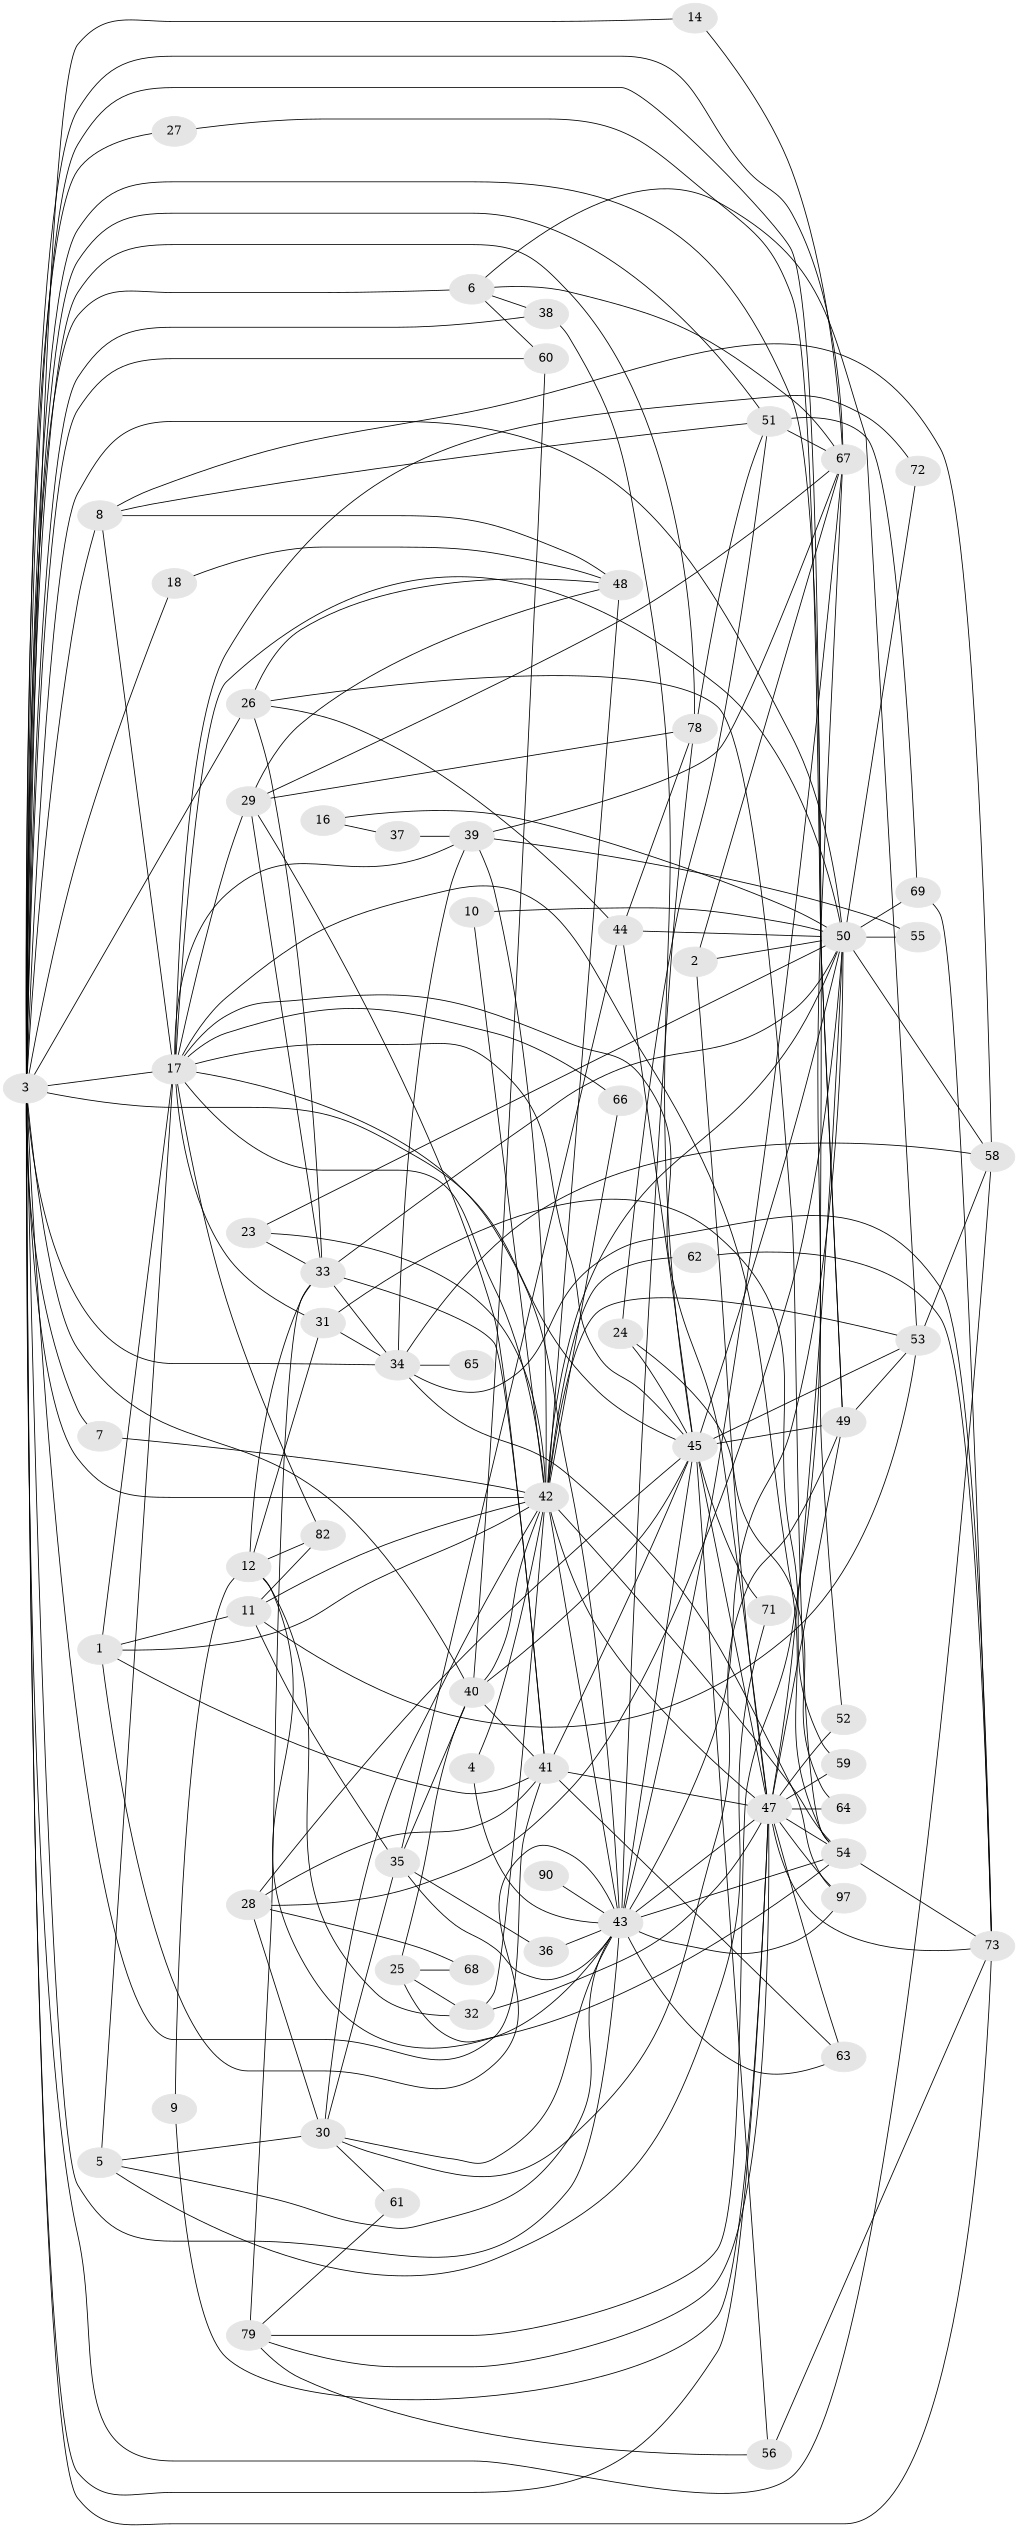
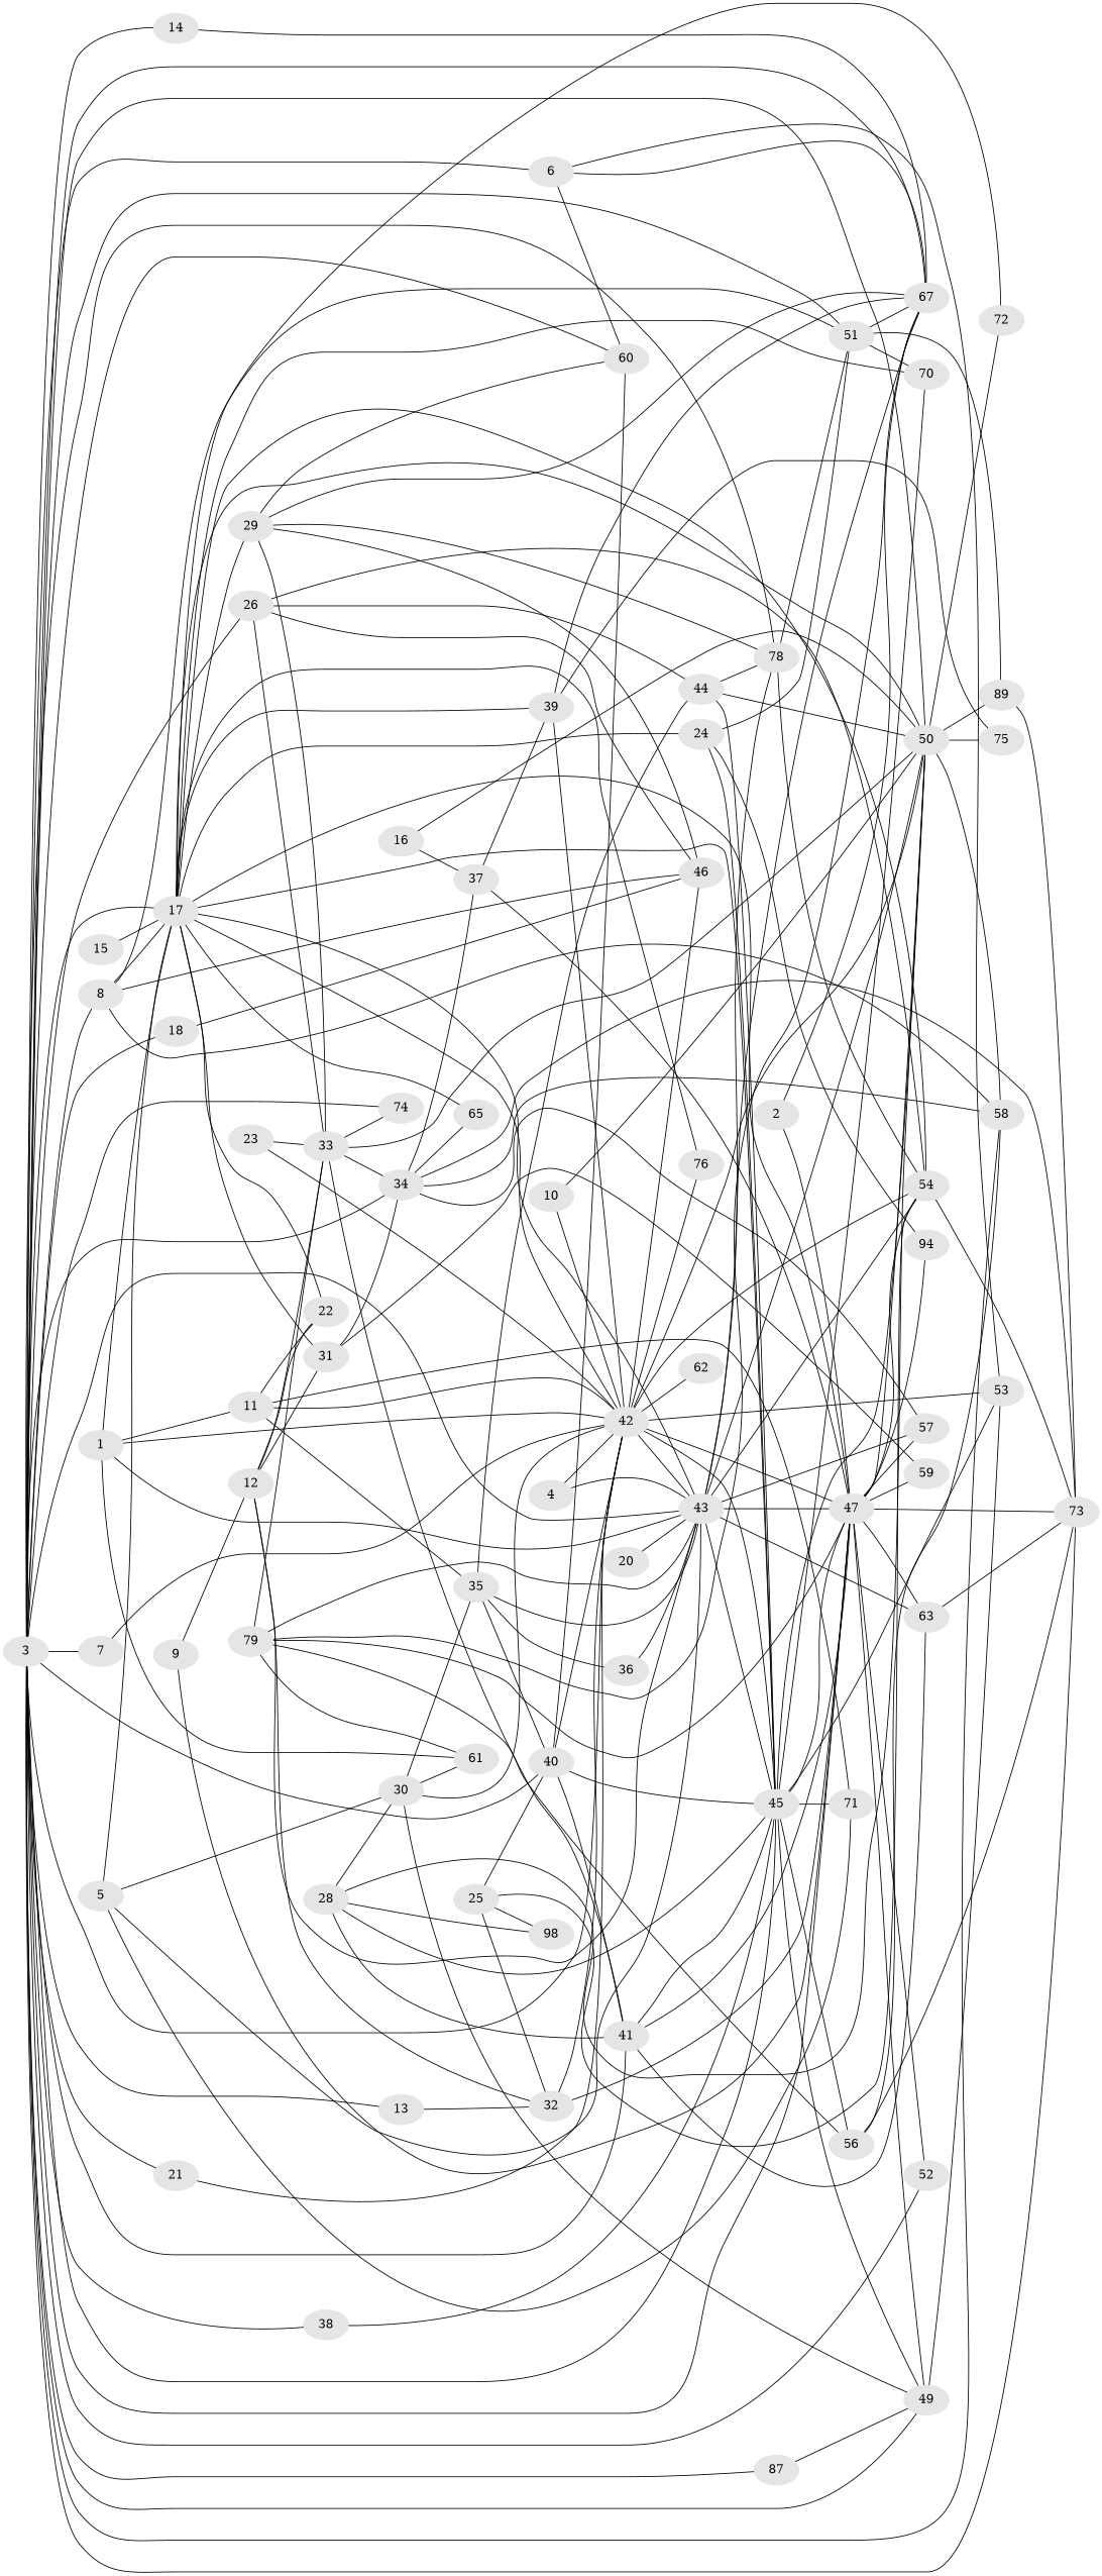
  graph {
    rankdir=LR
    node [color=gray90 style=filled]
    edge [weight=1.0]
    1
    11
    17
    41
    42
    43
    53
-   22 [label=82]
+   22
    35
    47
    50
    45
    31
    24
    29
    39
    54
    65
-   66
+   66 [label=76]
+   70
    72
    63
-   46 [label=48]
+   46
    62
    67
    n26 [label=78]
-   57 [label=97]
+   57
    2
    49
    52
    73
-   64
+   64 [label=94]
    59
    58
-   55
-   69
+   55 [label=75]
+   69 [label=89]
    3
    6
    7
    8
+   13
    14
    18
+   21
    26
-   27
+   27 [label=87]
    34
    38
    40
    51
    60
+   74
    32
    33
    44
    37
    71
    56
    4
    5
    30
    61
    9
    12
    10
    36
+   15
    16
    n69 [label=79]
-   20 [label=90]
+   20
    23
    25
-   68
+   68 [label=98]
    28
    1 -- 11
    1 -- 17
-   1 -- 41
+   1 -- 61
    1 -- 42
    1 -- 43
    11 -- 42
-   11 -- 53
+   11 -- 71
    11 -- 22
    11 -- 35
    17 -- 42 [weight=2.0]
    17 -- 43
    17 -- 22
    17 -- 47 [weight=2.0]
    17 -- 50
    17 -- 45
    17 -- 31
+   17 -- 24
    17 -- 29
    17 -- 39
    17 -- 54
+   17 -- 65
    17 -- 66
+   17 -- 70
    17 -- 72
    41 -- 47
    41 -- 45
    41 -- 63
    42 -- 43 [weight=3.0]
    42 -- 53
    42 -- 47 [weight=3.0]
    42 -- 50 [weight=2.0]
+   42 -- 45 [weight=2.0]
    42 -- 54
    42 -- 66
    42 -- 46
    42 -- 62
    43 -- 47 [weight=3.0]
    43 -- 50
    43 -- 45
    43 -- 54
    43 -- 63
    43 -- 67
    43 -- n26
    43 -- 57
-   53 -- 58
+   56 -- 58
    35 -- 43
    35 -- 40
    35 -- 44
    35 -- 36
    47 -- 50
    47 -- 54
    47 -- 63
    47 -- 57
    47 -- 49
    47 -- 52
    47 -- 73
    47 -- 64
    47 -- 59
    50 -- 72
    50 -- 58
    50 -- 55
    50 -- 69
    45 -- 53
    45 -- 47 [weight=2.0]
    45 -- 50
+   45 -- 70
    45 -- 49
    45 -- 71 [weight=2.0]
    45 -- 56
    31 -- 59
    31 -- 34
    24 -- 45
    24 -- 64
    24 -- 51
-   29 -- 41
+   29 -- 60
    29 -- 46
    29 -- 67
    29 -- n26
    29 -- 33
    39 -- 42
    39 -- 67
    39 -- 55
    54 -- 73
-   62 -- 73
+   63 -- 73
+   n26 -- 54
    n26 -- 51
    2 -- 47
-   2 -- 50
    2 -- 67
    49 -- 53
    69 -- 73
    3 -- 17 [weight=4.0]
    3 -- 41 [weight=2.0]
    3 -- 42 [weight=6.0]
    3 -- 43 [weight=3.0]
    3 -- 47 [weight=3.0]
    3 -- 50 [weight=4.0]
    3 -- 45 [weight=3.0]
    3 -- 67
    3 -- n26
    3 -- 49 [weight=2.0]
    3 -- 52
    3 -- 73
    3 -- 58
    3 -- 6
    3 -- 7 [weight=2.0]
    3 -- 8
+   3 -- 13
    3 -- 14
    3 -- 18
+   3 -- 21
    3 -- 26
    3 -- 27
    3 -- 34
    3 -- 38
    3 -- 40
    3 -- 51 [weight=2.0]
    3 -- 60
+   3 -- 74
    6 -- 53
    6 -- 67
-   6 -- 38
    6 -- 60
    7 -- 42
    8 -- 17
    8 -- 46
    8 -- 58
    8 -- 51
+   13 -- 32
    14 -- 67
    18 -- 46
+   21 -- 42
    26 -- 54
    26 -- 46
    26 -- 33
    26 -- 44
    27 -- 49
    34 -- 65
    34 -- 57
    34 -- 73
    34 -- 58
-   34 -- 39
+   34 -- 37
    38 -- 45
    40 -- 41
    40 -- 42
    40 -- 45
    40 -- 60
+   51 -- 70
    51 -- 67 [weight=2.0]
    51 -- 69
    32 -- 42 [weight=2.0]
    32 -- 47
    33 -- 41
    33 -- 50
    33 -- 34
+   33 -- 74
    44 -- 50
    44 -- 45
    44 -- n26
+   37 -- 47
    37 -- 39
    56 -- 73
    4 -- 42
    4 -- 43
    5 -- 17
    5 -- 43
    5 -- 71
    5 -- 30
    30 -- 42
    30 -- 35
    30 -- 49
    30 -- 61
    9 -- 47
    9 -- 12
    12 -- 43
    12 -- 22
    12 -- 31
    12 -- 32
    12 -- 33
    10 -- 42
    10 -- 50
    36 -- 43
+   15 -- 17
    16 -- 50
    16 -- 37
-   30 -- 43
+   n69 -- 43
    n69 -- 47
    n69 -- 67
    n69 -- 33
    n69 -- 56
    n69 -- 61
    20 -- 43
    23 -- 42
-   23 -- 50
    23 -- 33
    25 -- 54
    25 -- 40
    25 -- 32
    25 -- 68
    28 -- 41
    28 -- 50
    28 -- 45
    28 -- 30
    28 -- 68
  }
